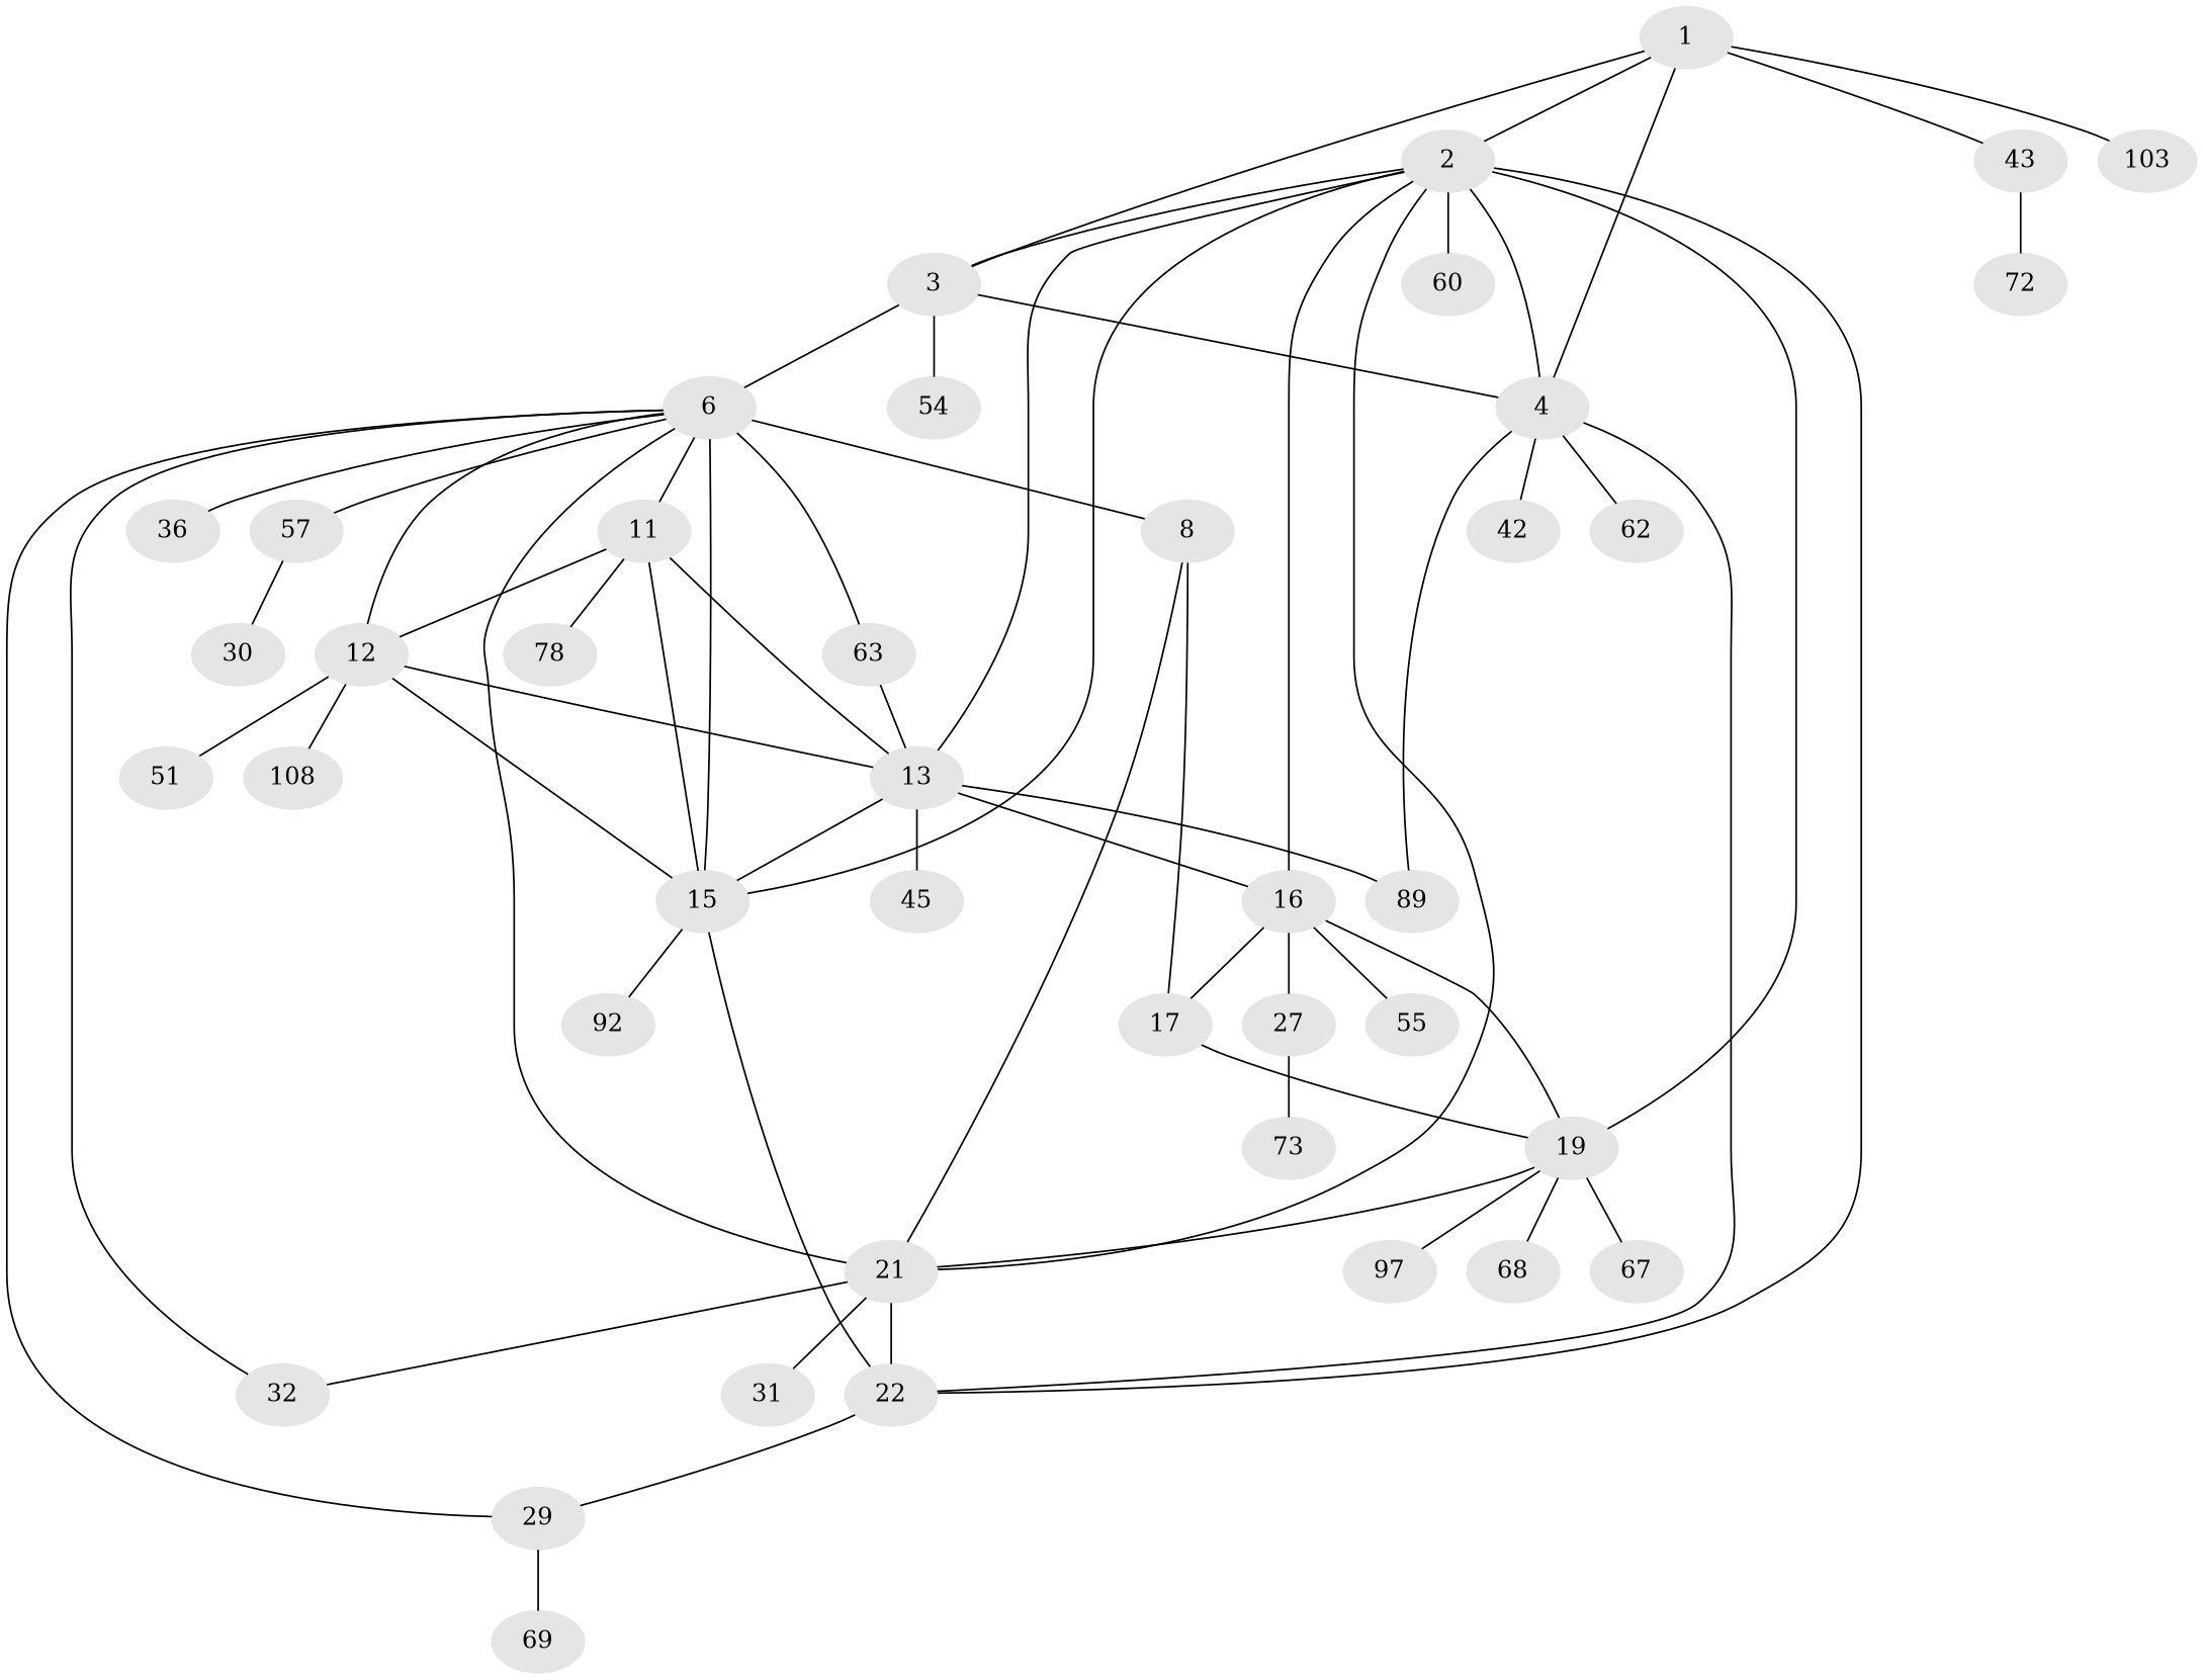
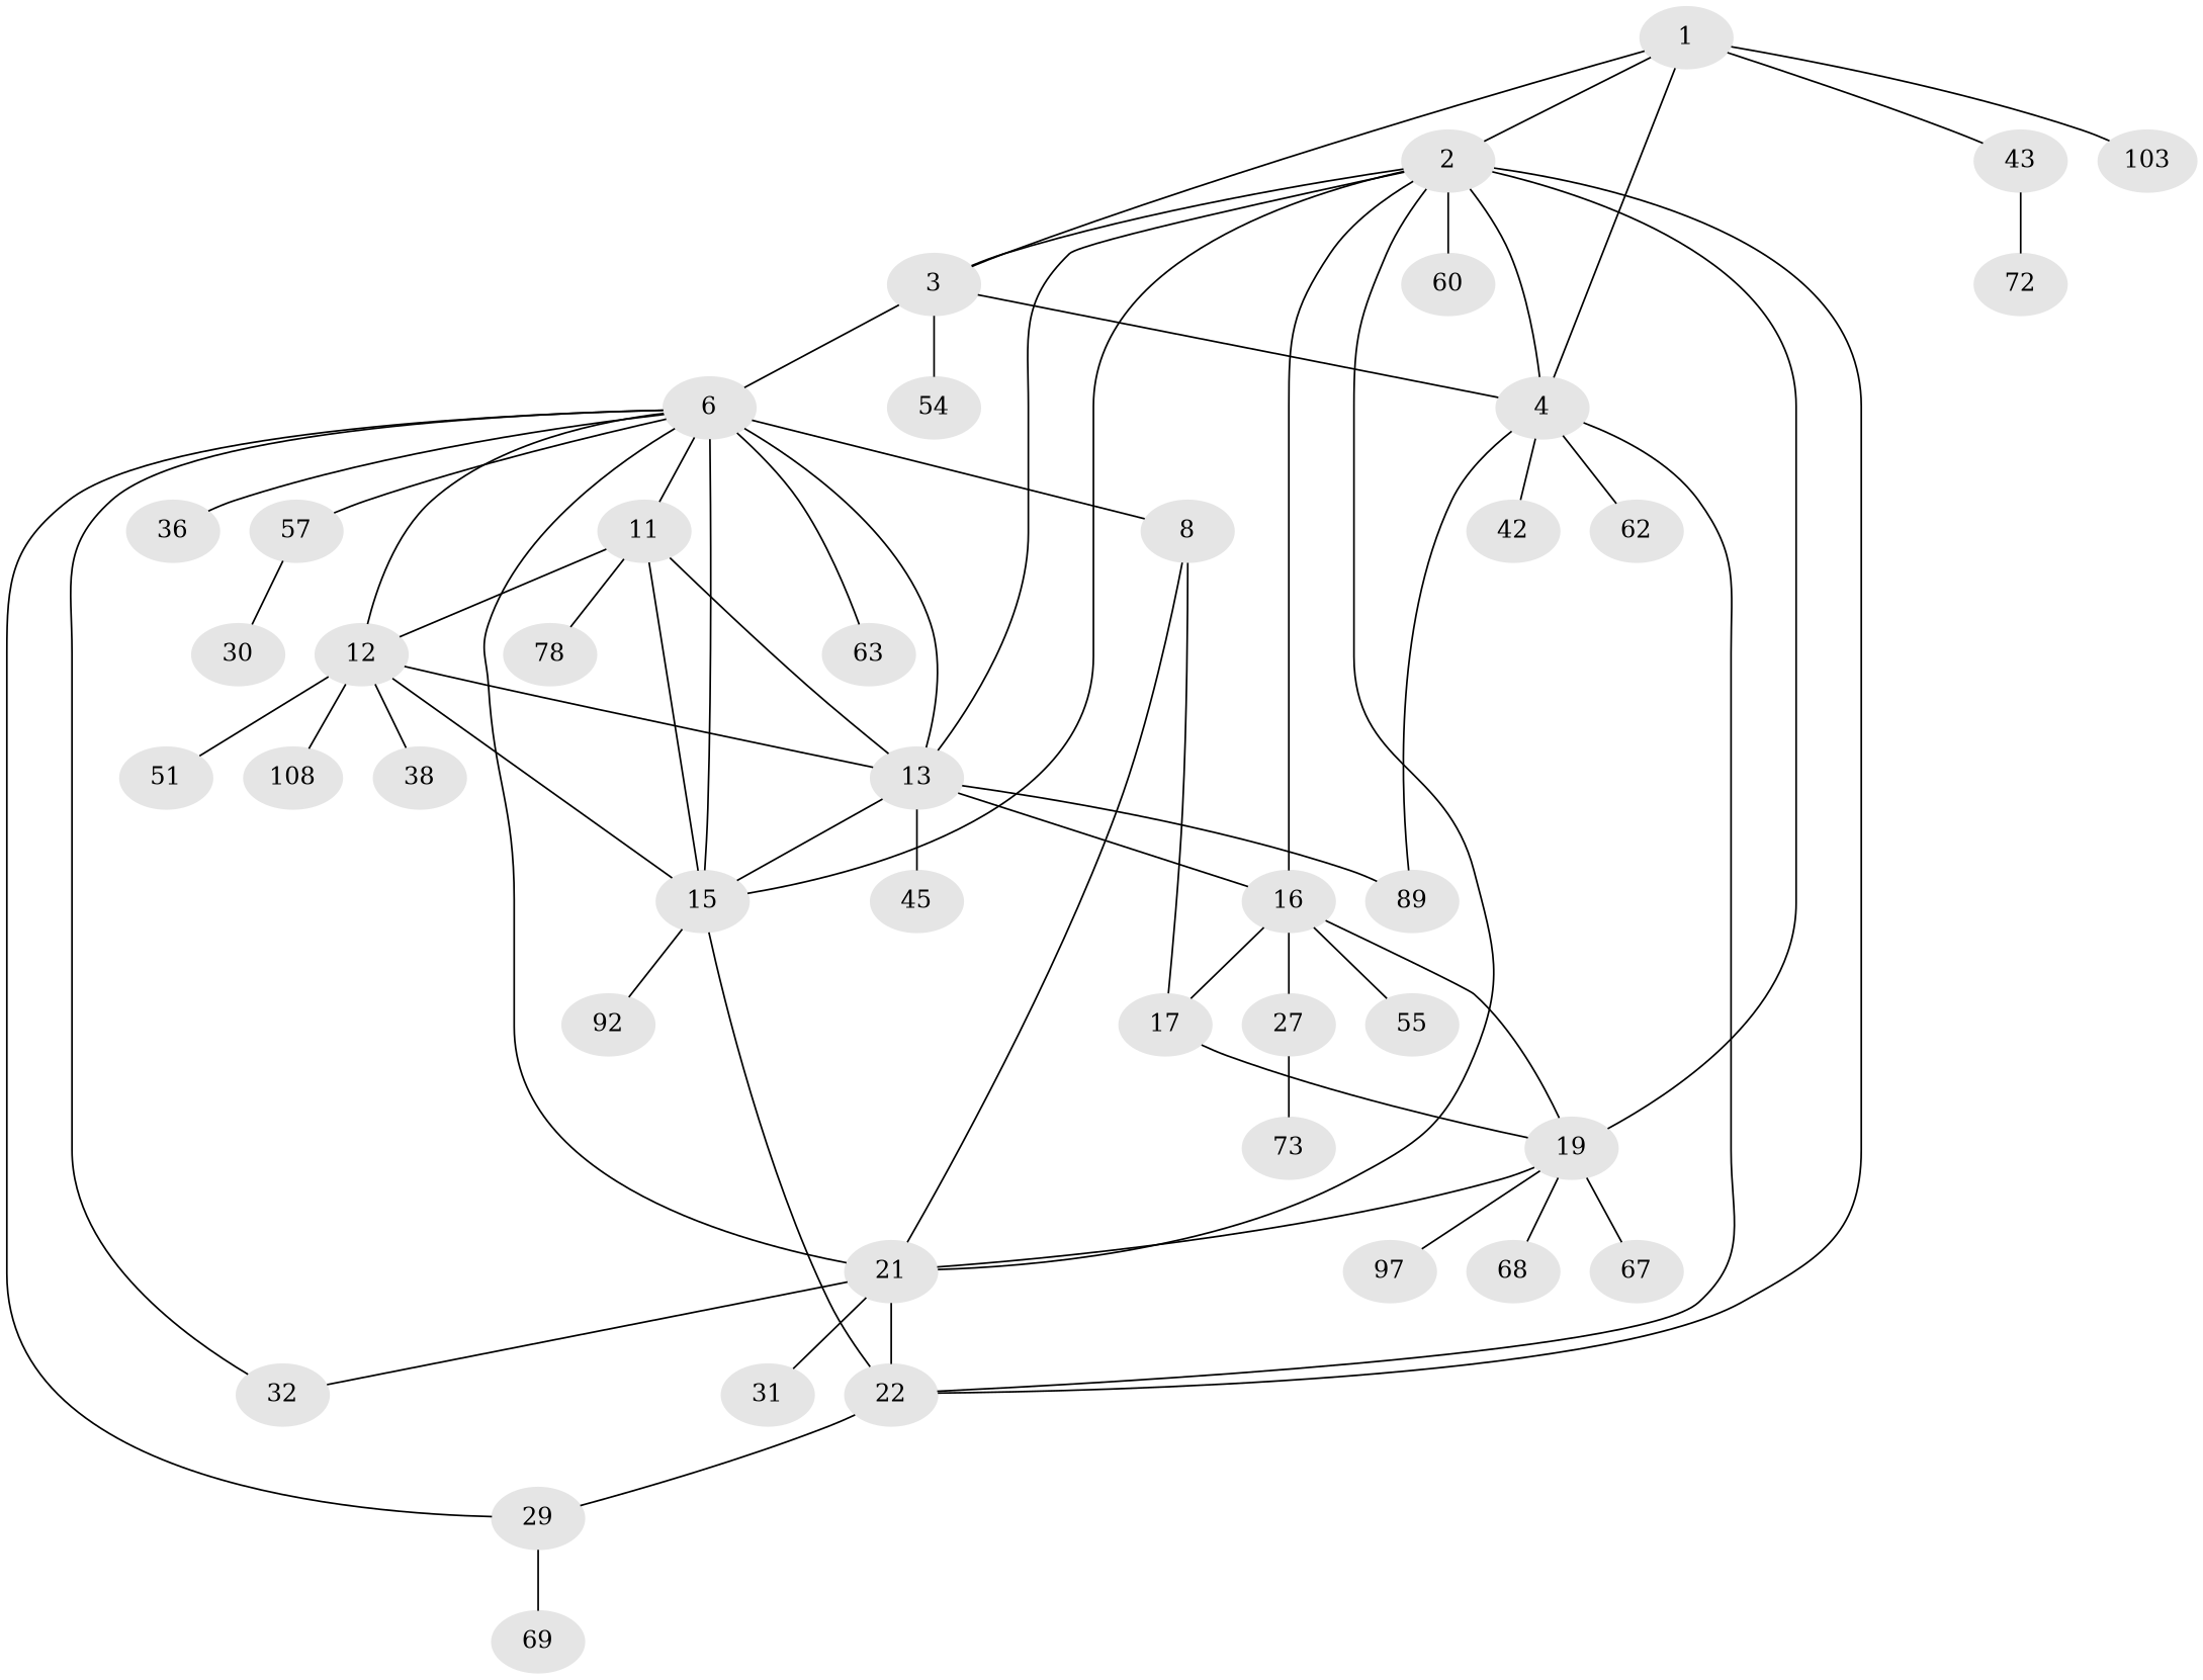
  graph {
    node [color=gray90 style=filled]
    1 [super="+70+64+95"]
    2 [super="+35+33+5+37"]
    3
    4 [super="+34"]
    43
    103
    13
    15
    16 [super="+18+65"]
    19 [super="+20"]
    21 [super="+23+87"]
    22 [super="+66+25"]
    60
    6 [super="+7+10+28+46+9"]
    54 [super="+83"]
    42
    62
    89 [super="+107"]
    72
    45
    92
    17 [super="+80+81+82+98+102+109+26"]
    27
    55
    68
    n26 [label=67]
    97
    32
    31
    29
    8 [super="+53+44+48"]
    11
    12
    36
    57
    63 [super="+88"]
    78
+   38
    51
    108
    69
    30 [super="+58"]
    73 [super="+96"]
    1 -- 2 [weight=2]
    1 -- 3
    1 -- 4
    1 -- 43
    1 -- 103
    2 -- 3 [weight=2]
    2 -- 4 [weight=2]
    2 -- 13
    2 -- 15
    2 -- 16
    2 -- 19
    2 -- 21
    2 -- 22
    2 -- 60
    3 -- 4
    3 -- 6
    3 -- 54
    4 -- 22
    4 -- 42
    4 -- 62
    4 -- 89
    43 -- 72
    13 -- 15
    13 -- 16
    13 -- 89
    13 -- 45
    15 -- 22
    15 -- 92
    16 -- 19 [weight=4]
    16 -- 17 [weight=2]
    16 -- 27
    16 -- 55
    19 -- 21
    19 -- 68
    19 -- n26
    19 -- 97
    21 -- 22 [weight=6]
    21 -- 32
    21 -- 31
    22 -- 29
-   63 -- 13
+   6 -- 13
    6 -- 15
    6 -- 21 [weight=2]
    6 -- 32
    6 -- 29
    6 -- 8 [weight=4]
    6 -- 11
    6 -- 12
    6 -- 36
    6 -- 57
    6 -- 63
    17 -- 19 [weight=2]
    27 -- 73
    29 -- 69
    8 -- 21
    8 -- 17
    11 -- 13
    11 -- 15
    11 -- 12
    11 -- 78
    12 -- 13
    12 -- 15
+   12 -- 38
    12 -- 51
    12 -- 108
    57 -- 30
  }
